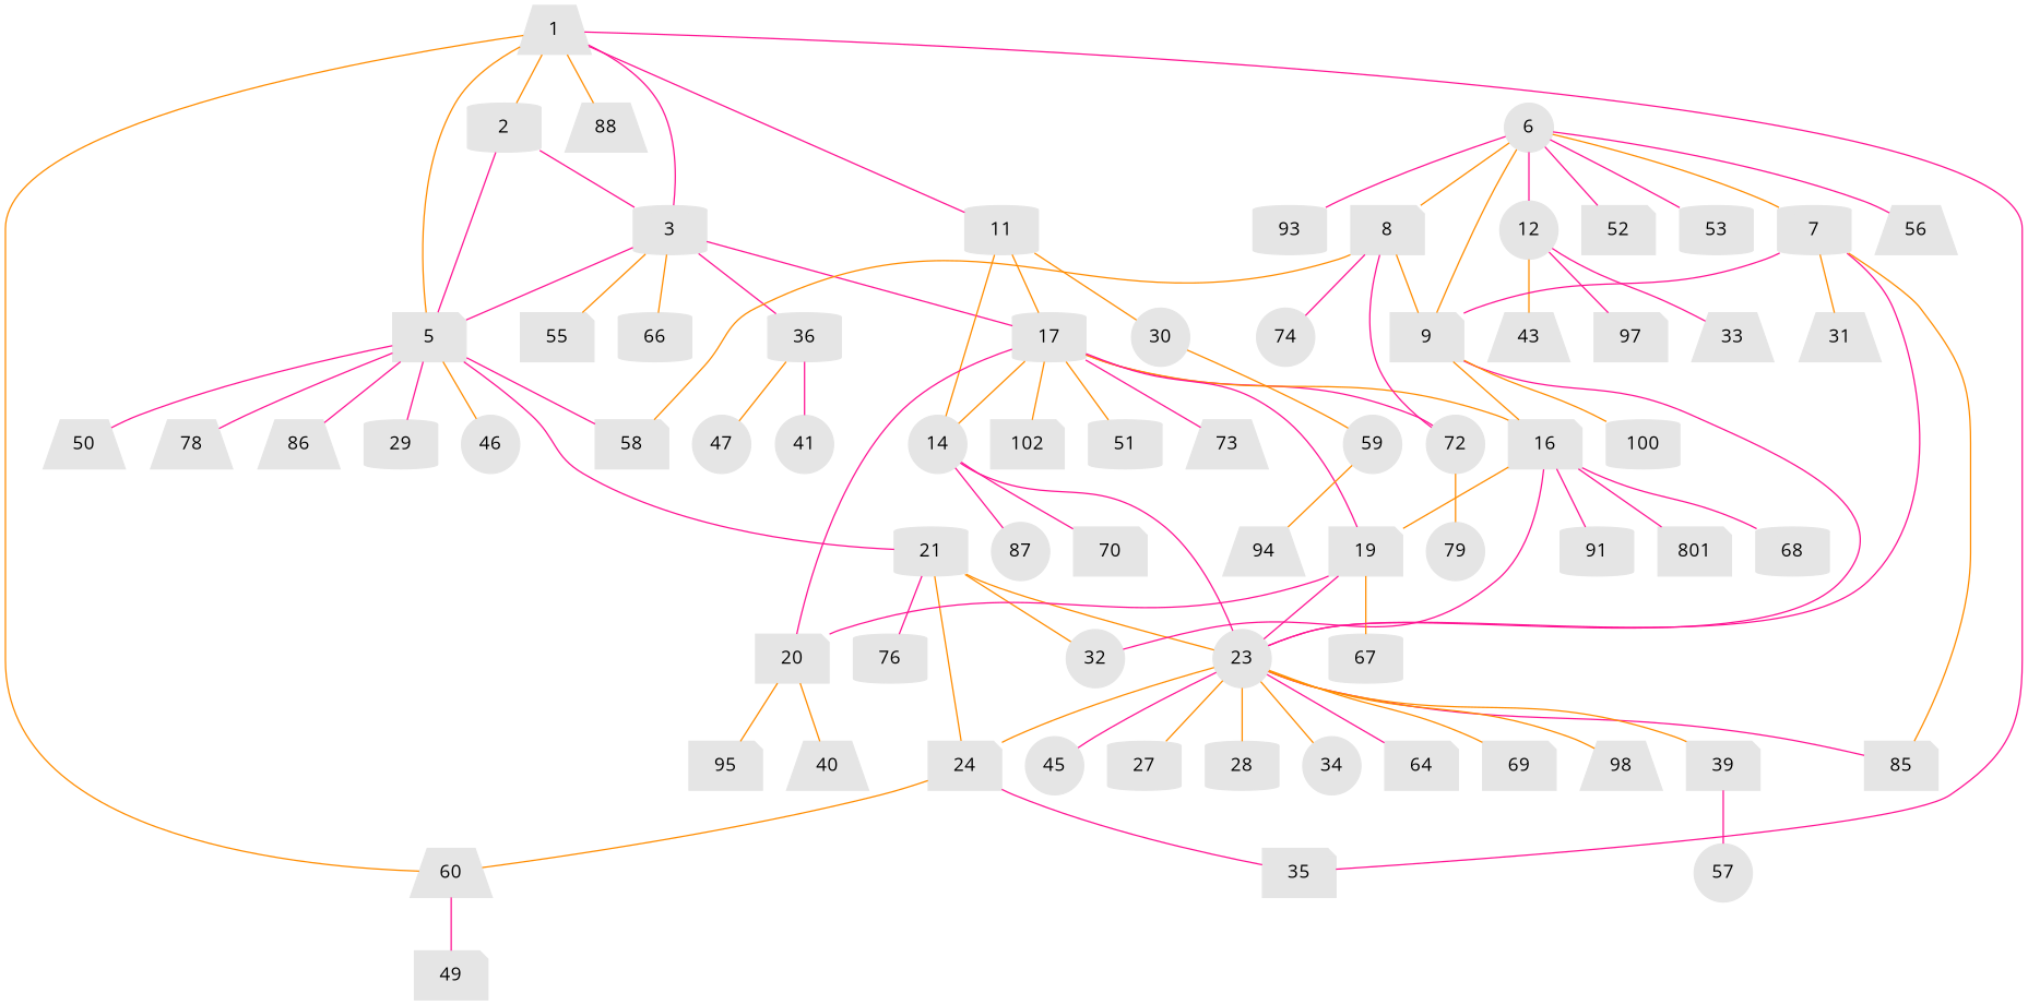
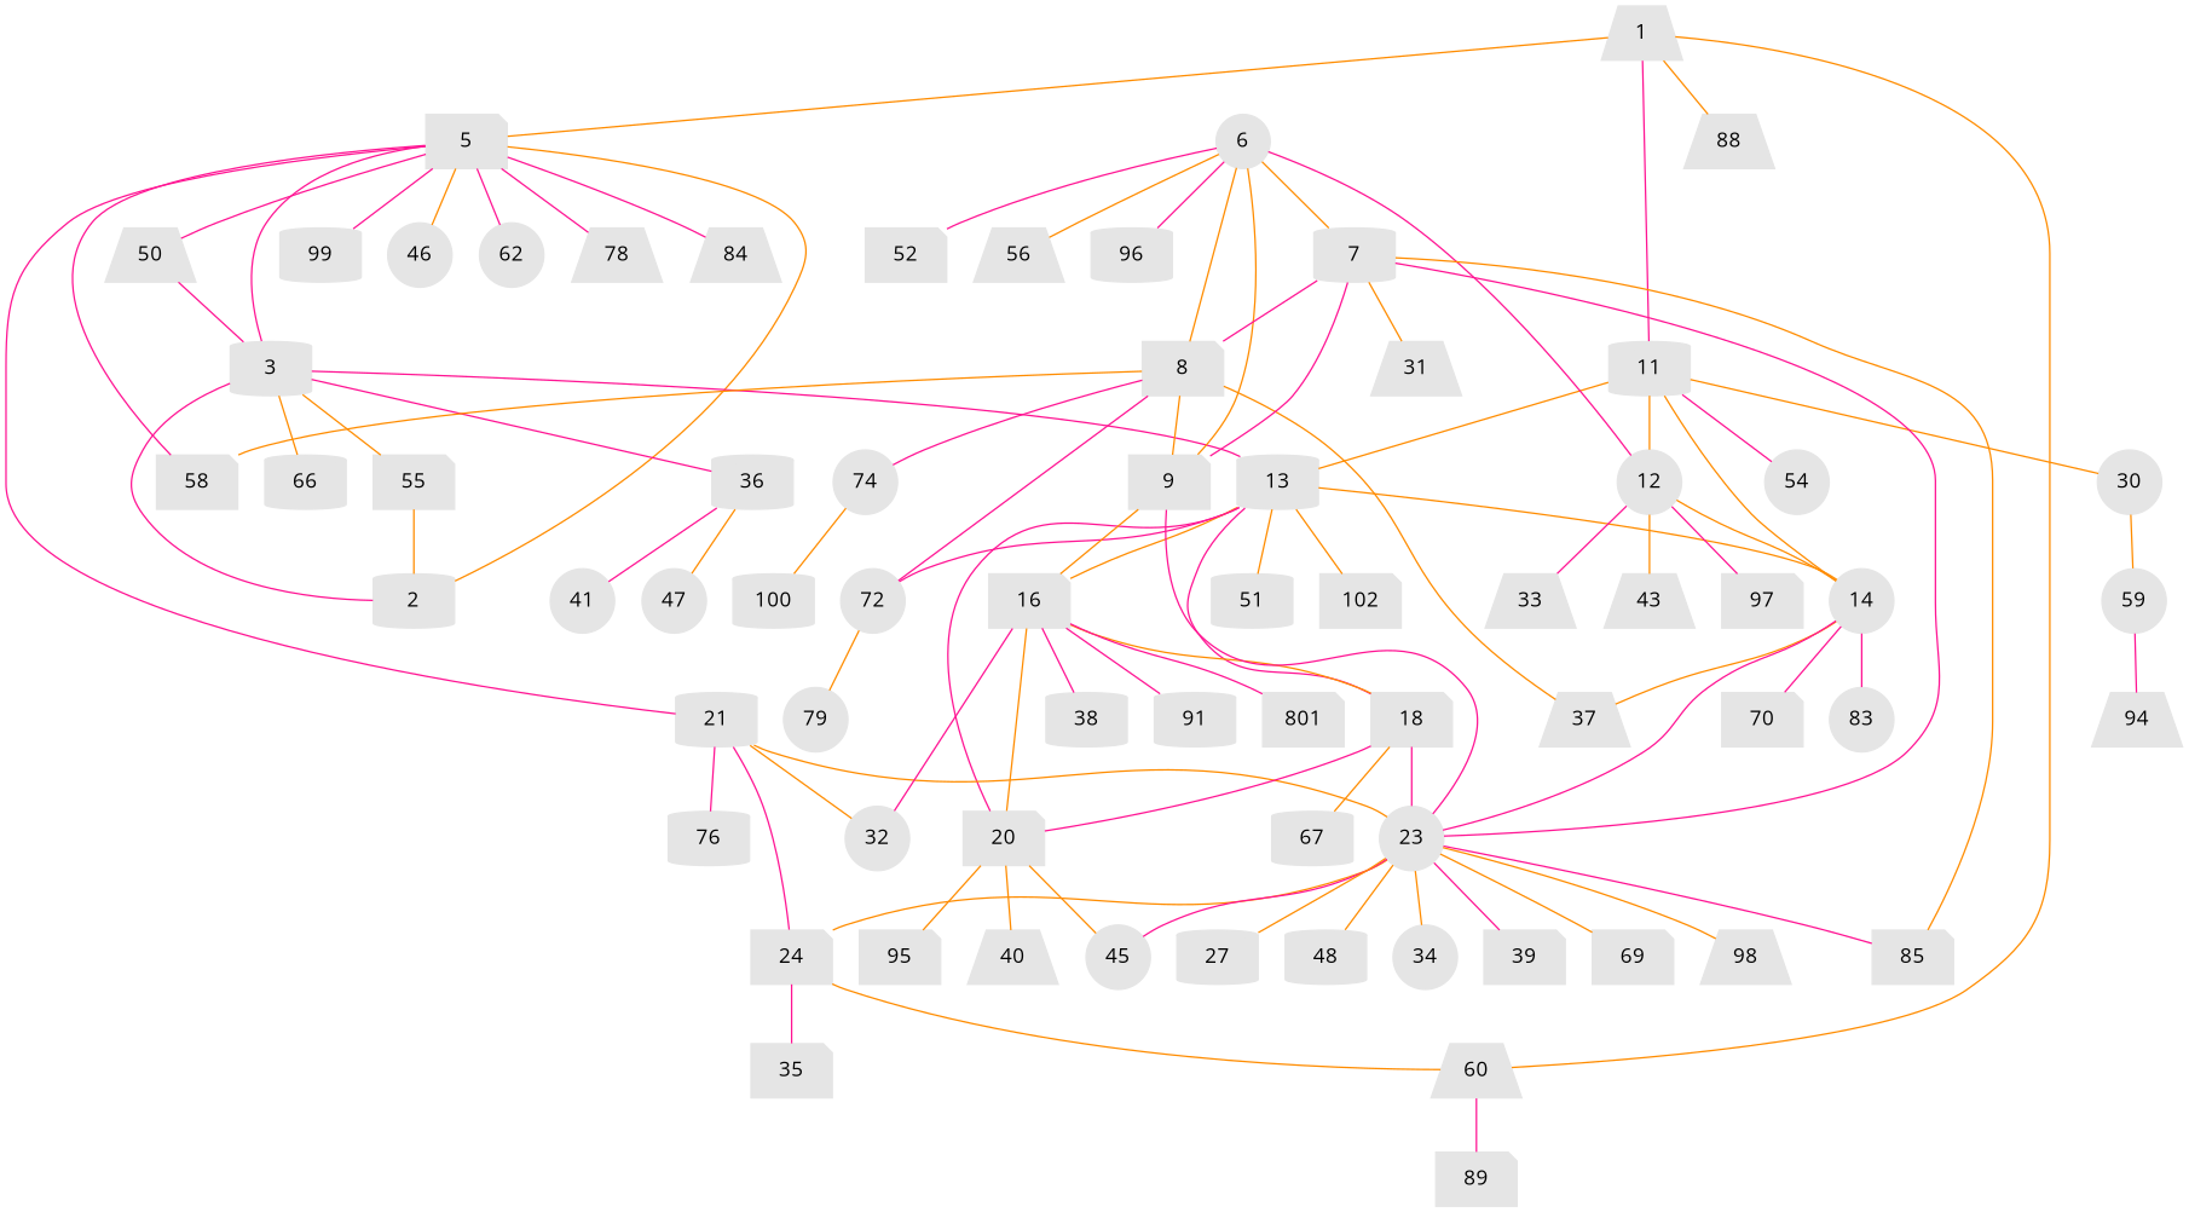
  graph {
    fontname="Open Sans"
    node [color=gray90 fontname="Open Sans" shape=note style=filled]
    edge [color=deeppink fontname="Open Sans"]
    1 [shape=trapezium super="+4"]
    2 [shape=cylinder]
    3 [shape=cylinder super="+48"]
    5 [super="+42"]
    11 [shape=cylinder super="+15"]
    35
    60 [shape=trapezium super="+96"]
    88 [shape=trapezium]
-   13 [shape=cylinder super="+17" label=17]
+   13 [shape=cylinder super="+17"]
    36 [shape=cylinder]
    55
    66 [shape=cylinder]
    21 [shape=cylinder super="+22"]
-   29 [shape=cylinder super="+103"]
+   29 [shape=cylinder super="+103" label=99]
    46 [shape=circle]
    50 [shape=trapezium super="+90"]
    58
+   62 [shape=circle]
    78 [shape=trapezium]
-   86 [shape=trapezium]
+   86 [shape=trapezium label=84]
    12 [shape=circle super="+61"]
    14 [shape=circle super="+63"]
    30 [shape=circle]
-   89 [label=49]
+   54 [shape=circle]
+   89
    72 [shape=circle super="+83"]
    16 [super="+18"]
-   19 [super="+26"]
+   19 [super="+26" label=18]
    20 [super="+77"]
    51 [shape=cylinder]
-   73 [shape=trapezium super="+84"]
    102
    41 [shape=circle]
    47 [shape=circle]
    8 [super="+80"]
    9 [super="+44"]
+   37 [shape=trapezium super="+75"]
    74 [shape=circle]
    23 [shape=circle super="+25"]
    32 [shape=circle]
    24 [super="+49"]
    76 [shape=cylinder]
    6 [shape=circle super="+10"]
    7 [shape=cylinder super="+81"]
    52 [super="+65"]
-   53 [shape=cylinder super="+82"]
    56 [shape=trapezium]
-   93 [shape=cylinder]
+   93 [shape=cylinder label=96]
    31 [shape=trapezium]
    85
    100 [shape=cylinder]
    33 [shape=trapezium]
    43 [shape=trapezium]
    97
    45 [shape=circle super="+92"]
    27 [shape=cylinder]
-   28 [shape=cylinder]
+   28 [shape=cylinder label=48]
    34 [shape=circle]
    39
-   64
    69
    98 [shape=trapezium]
    79 [shape=circle]
-   38 [shape=cylinder label=68]
+   38 [shape=cylinder]
    91 [shape=cylinder]
    n66 [label=801]
    70
-   87 [shape=circle]
+   87 [shape=circle label=83]
    59 [shape=circle super="+99"]
    67 [shape=cylinder]
    40 [shape=trapezium super="+68"]
    95
-   57 [shape=circle]
    94 [shape=trapezium]
-   1 -- 2 [color=darkorange weight=2]
-   1 -- 3 [weight=2]
+   55 -- 2 [color=darkorange weight=2]
+   50 -- 3 [weight=2]
    1 -- 5 [color=darkorange weight=2]
    1 -- 11
-   1 -- 35
    1 -- 60 [color=darkorange]
    1 -- 88 [color=darkorange]
    2 -- 3
-   2 -- 5
+   2 -- 5 [color=darkorange]
    3 -- 5
    3 -- 13
    3 -- 36
    3 -- 55 [color=darkorange]
    3 -- 66 [color=darkorange]
    5 -- 21
    5 -- 29
    5 -- 46 [color=darkorange]
    5 -- 50
    5 -- 58
+   5 -- 62
    5 -- 78
    5 -- 86
    11 -- 13 [color=darkorange weight=2]
+   11 -- 12 [color=darkorange weight=2]
    11 -- 14 [color=darkorange weight=2]
    11 -- 30 [color=darkorange]
+   11 -- 54
    60 -- 89
    13 -- 14 [color=darkorange]
    13 -- 72
    13 -- 16 [color=darkorange weight=2]
    13 -- 19
    13 -- 20
    13 -- 51 [color=darkorange]
-   13 -- 73
    13 -- 102 [color=darkorange]
    36 -- 41
    36 -- 47 [color=darkorange]
    21 -- 23 [color=darkorange weight=4]
    21 -- 32 [color=darkorange]
-   21 -- 24 [color=darkorange weight=2]
+   21 -- 24 [weight=2]
    21 -- 76
+   12 -- 14 [color=darkorange]
    12 -- 33
    12 -- 43 [color=darkorange]
    12 -- 97
+   14 -- 37 [color=darkorange]
    14 -- 23
    14 -- 70
    14 -- 87
    30 -- 59 [color=darkorange]
    72 -- 79 [color=darkorange]
    16 -- 19 [color=darkorange weight=2]
+   16 -- 20 [color=darkorange weight=2]
    16 -- 32
    16 -- 38
    16 -- 91
    16 -- n66
    19 -- 20
    19 -- 23
    19 -- 67 [color=darkorange]
+   20 -- 45 [color=darkorange]
    20 -- 40 [color=darkorange]
    20 -- 95 [color=darkorange]
    8 -- 58 [color=darkorange]
    8 -- 72
    8 -- 9 [color=darkorange]
+   8 -- 37 [color=darkorange]
    8 -- 74
    9 -- 16 [color=darkorange]
    9 -- 23
-   9 -- 100 [color=darkorange]
+   74 -- 100 [color=darkorange]
    23 -- 24 [color=darkorange weight=2]
    23 -- 85
    23 -- 45
    23 -- 27 [color=darkorange]
    23 -- 28 [color=darkorange]
    23 -- 34 [color=darkorange]
-   23 -- 39 [color=darkorange]
-   23 -- 64
+   23 -- 39
    23 -- 69 [color=darkorange]
    23 -- 98 [color=darkorange]
    24 -- 35
    24 -- 60 [color=darkorange]
    6 -- 12
    6 -- 8 [color=darkorange weight=2]
    6 -- 9 [color=darkorange weight=2]
    6 -- 7 [color=darkorange weight=2]
    6 -- 52
-   6 -- 53
-   6 -- 56
+   6 -- 56 [color=darkorange]
    6 -- 93
+   7 -- 8
    7 -- 9
    7 -- 23
    7 -- 31 [color=darkorange]
    7 -- 85 [color=darkorange]
-   39 -- 57
-   59 -- 94 [color=darkorange]
+   59 -- 94
  }
